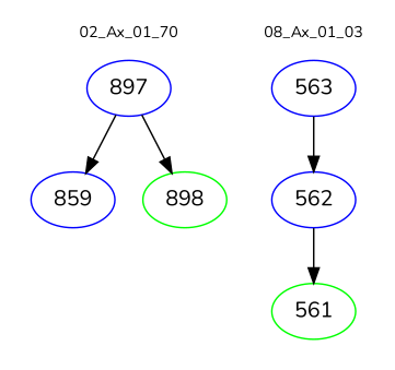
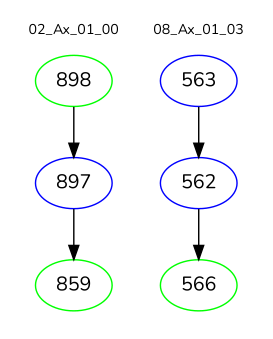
  digraph {
    fontname=Nunito
    node [color=blue fontname=Nunito]
    edge [color=black fontname=Nunito]
    n1 [label=897]
-   n2 [label=859]
+   n2 [color=green label=859]
    n3 [color=green label=898]
    n4 [label=562]
-   n5 [color=green label=561]
+   n5 [color=green label=566]
    n6 [label=563]
    subgraph cluster_1 {
      color=white
      fontsize=10
-     label="02_Ax_01_70"
+     label="02_Ax_01_00"
      n1
      n2
      n3
    }
    subgraph cluster_2 {
      color=white
      fontsize=10
      label="08_Ax_01_03"
      n4
      n5
      n6
    }
    n1 -> n2
-   n1 -> n3
+   n3 -> n1
    n4 -> n5
    n6 -> n4
  }
